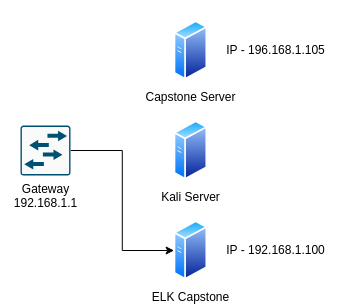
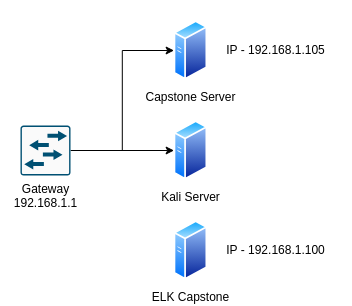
  <mxCell id="0" />
  <mxCell id="1" parent="0" />
- <mxCell id="4" style="edgeStyle=orthogonalEdgeStyle;rounded=0;orthogonalLoop=1;jettySize=auto;html=1;entryX=0;entryY=0.5;entryDx=0;entryDy=0;" edge="1" parent="1" source="5" target="7"><mxGeometry relative="1" as="geometry" /></mxCell>
+ <mxCell id="2" style="edgeStyle=orthogonalEdgeStyle;rounded=0;orthogonalLoop=1;jettySize=auto;html=1;entryX=0;entryY=0.5;entryDx=0;entryDy=0;exitX=1;exitY=0.5;exitDx=0;exitDy=0;exitPerimeter=0;" edge="1" parent="1" source="5" target="9"><mxGeometry relative="1" as="geometry"><mxPoint x="70" y="155" as="sourcePoint" /><mxPoint x="173.6" y="40" as="targetPoint" /></mxGeometry></mxCell>
+ <mxCell id="3" style="edgeStyle=orthogonalEdgeStyle;rounded=0;orthogonalLoop=1;jettySize=auto;html=1;entryX=0;entryY=0.5;entryDx=0;entryDy=0;" edge="1" parent="1" source="5" target="6"><mxGeometry relative="1" as="geometry" /></mxCell>
  <mxCell id="5" value="Gateway&lt;br&gt;192.168.1.1" style="sketch=0;points=[[0.015,0.015,0],[0.985,0.015,0],[0.985,0.985,0],[0.015,0.985,0],[0.25,0,0],[0.5,0,0],[0.75,0,0],[1,0.25,0],[1,0.5,0],[1,0.75,0],[0.75,1,0],[0.5,1,0],[0.25,1,0],[0,0.75,0],[0,0.5,0],[0,0.25,0]];verticalLabelPosition=bottom;html=1;verticalAlign=top;aspect=fixed;align=center;pointerEvents=1;shape=mxgraph.cisco19.rect;prIcon=l2_switch;fillColor=#FAFAFA;strokeColor=#005073;" vertex="1" parent="1"><mxGeometry x="20" y="125" width="50" height="50" as="geometry" /></mxCell>
  <mxCell id="6" value="Kali Server" style="aspect=fixed;perimeter=ellipsePerimeter;html=1;align=center;shadow=0;dashed=0;spacingTop=3;image;image=img/lib/active_directory/generic_server.svg;" vertex="1" parent="1"><mxGeometry x="173.6" y="120" width="33.6" height="60" as="geometry" /></mxCell>
  <mxCell id="7" value="ELK Capstone" style="aspect=fixed;perimeter=ellipsePerimeter;html=1;align=center;shadow=0;dashed=0;spacingTop=3;image;image=img/lib/active_directory/generic_server.svg;" vertex="1" parent="1"><mxGeometry x="173.6" y="220" width="33.6" height="60" as="geometry" /></mxCell>
- <mxCell id="8" value="IP - 196.168.1.105" style="text;html=1;resizable=0;autosize=1;align=center;verticalAlign=middle;points=[];fillColor=none;strokeColor=none;rounded=0;" vertex="1" parent="1"><mxGeometry x="220" y="40" width="110" height="20" as="geometry" /></mxCell>
+ <mxCell id="8" value="IP - 192.168.1.105" style="text;html=1;resizable=0;autosize=1;align=center;verticalAlign=middle;points=[];fillColor=none;strokeColor=none;rounded=0;" vertex="1" parent="1"><mxGeometry x="220" y="40" width="110" height="20" as="geometry" /></mxCell>
  <mxCell id="9" value="Capstone Server" style="aspect=fixed;perimeter=ellipsePerimeter;html=1;align=center;shadow=0;dashed=0;spacingTop=3;image;image=img/lib/active_directory/generic_server.svg;" vertex="1" parent="1"><mxGeometry x="173.6" y="20" width="33.6" height="60" as="geometry" /></mxCell>
  <mxCell id="10" value="IP - 192.168.1.100" style="text;html=1;resizable=0;autosize=1;align=center;verticalAlign=middle;points=[];fillColor=none;strokeColor=none;rounded=0;" vertex="1" parent="1"><mxGeometry x="220" y="240" width="110" height="20" as="geometry" /></mxCell>
